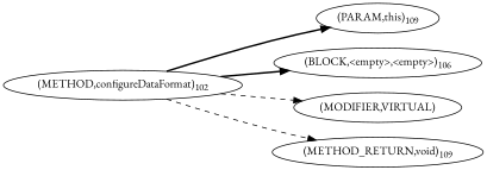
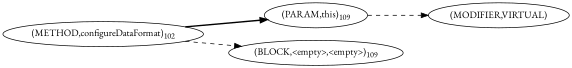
  digraph {
    fontname="EB Garamond"
    rankdir=LR
    node [fontname="EB Garamond"]
    edge [fontname="EB Garamond" style=bold]
    n1 [label=<(METHOD,configureDataFormat)<SUB>102</SUB>>]
    n2 [label=<(PARAM,this)<SUB>109</SUB>>]
-   n3 [label=<(BLOCK,&lt;empty&gt;,&lt;empty&gt;)<SUB>106</SUB>>]
+   n3 [label=<(BLOCK,&lt;empty&gt;,&lt;empty&gt;)<SUB>109</SUB>>]
    n4 [label=<(MODIFIER,VIRTUAL)>]
-   n5 [label=<(METHOD_RETURN,void)<SUB>109</SUB>>]
    n1 -> n2
-   n1 -> n3
-   n1 -> n4 [style=dashed]
-   n1 -> n5 [style=dashed]
+   n1 -> n3 [style=dashed]
+   n2 -> n4 [style=dashed]
  }
